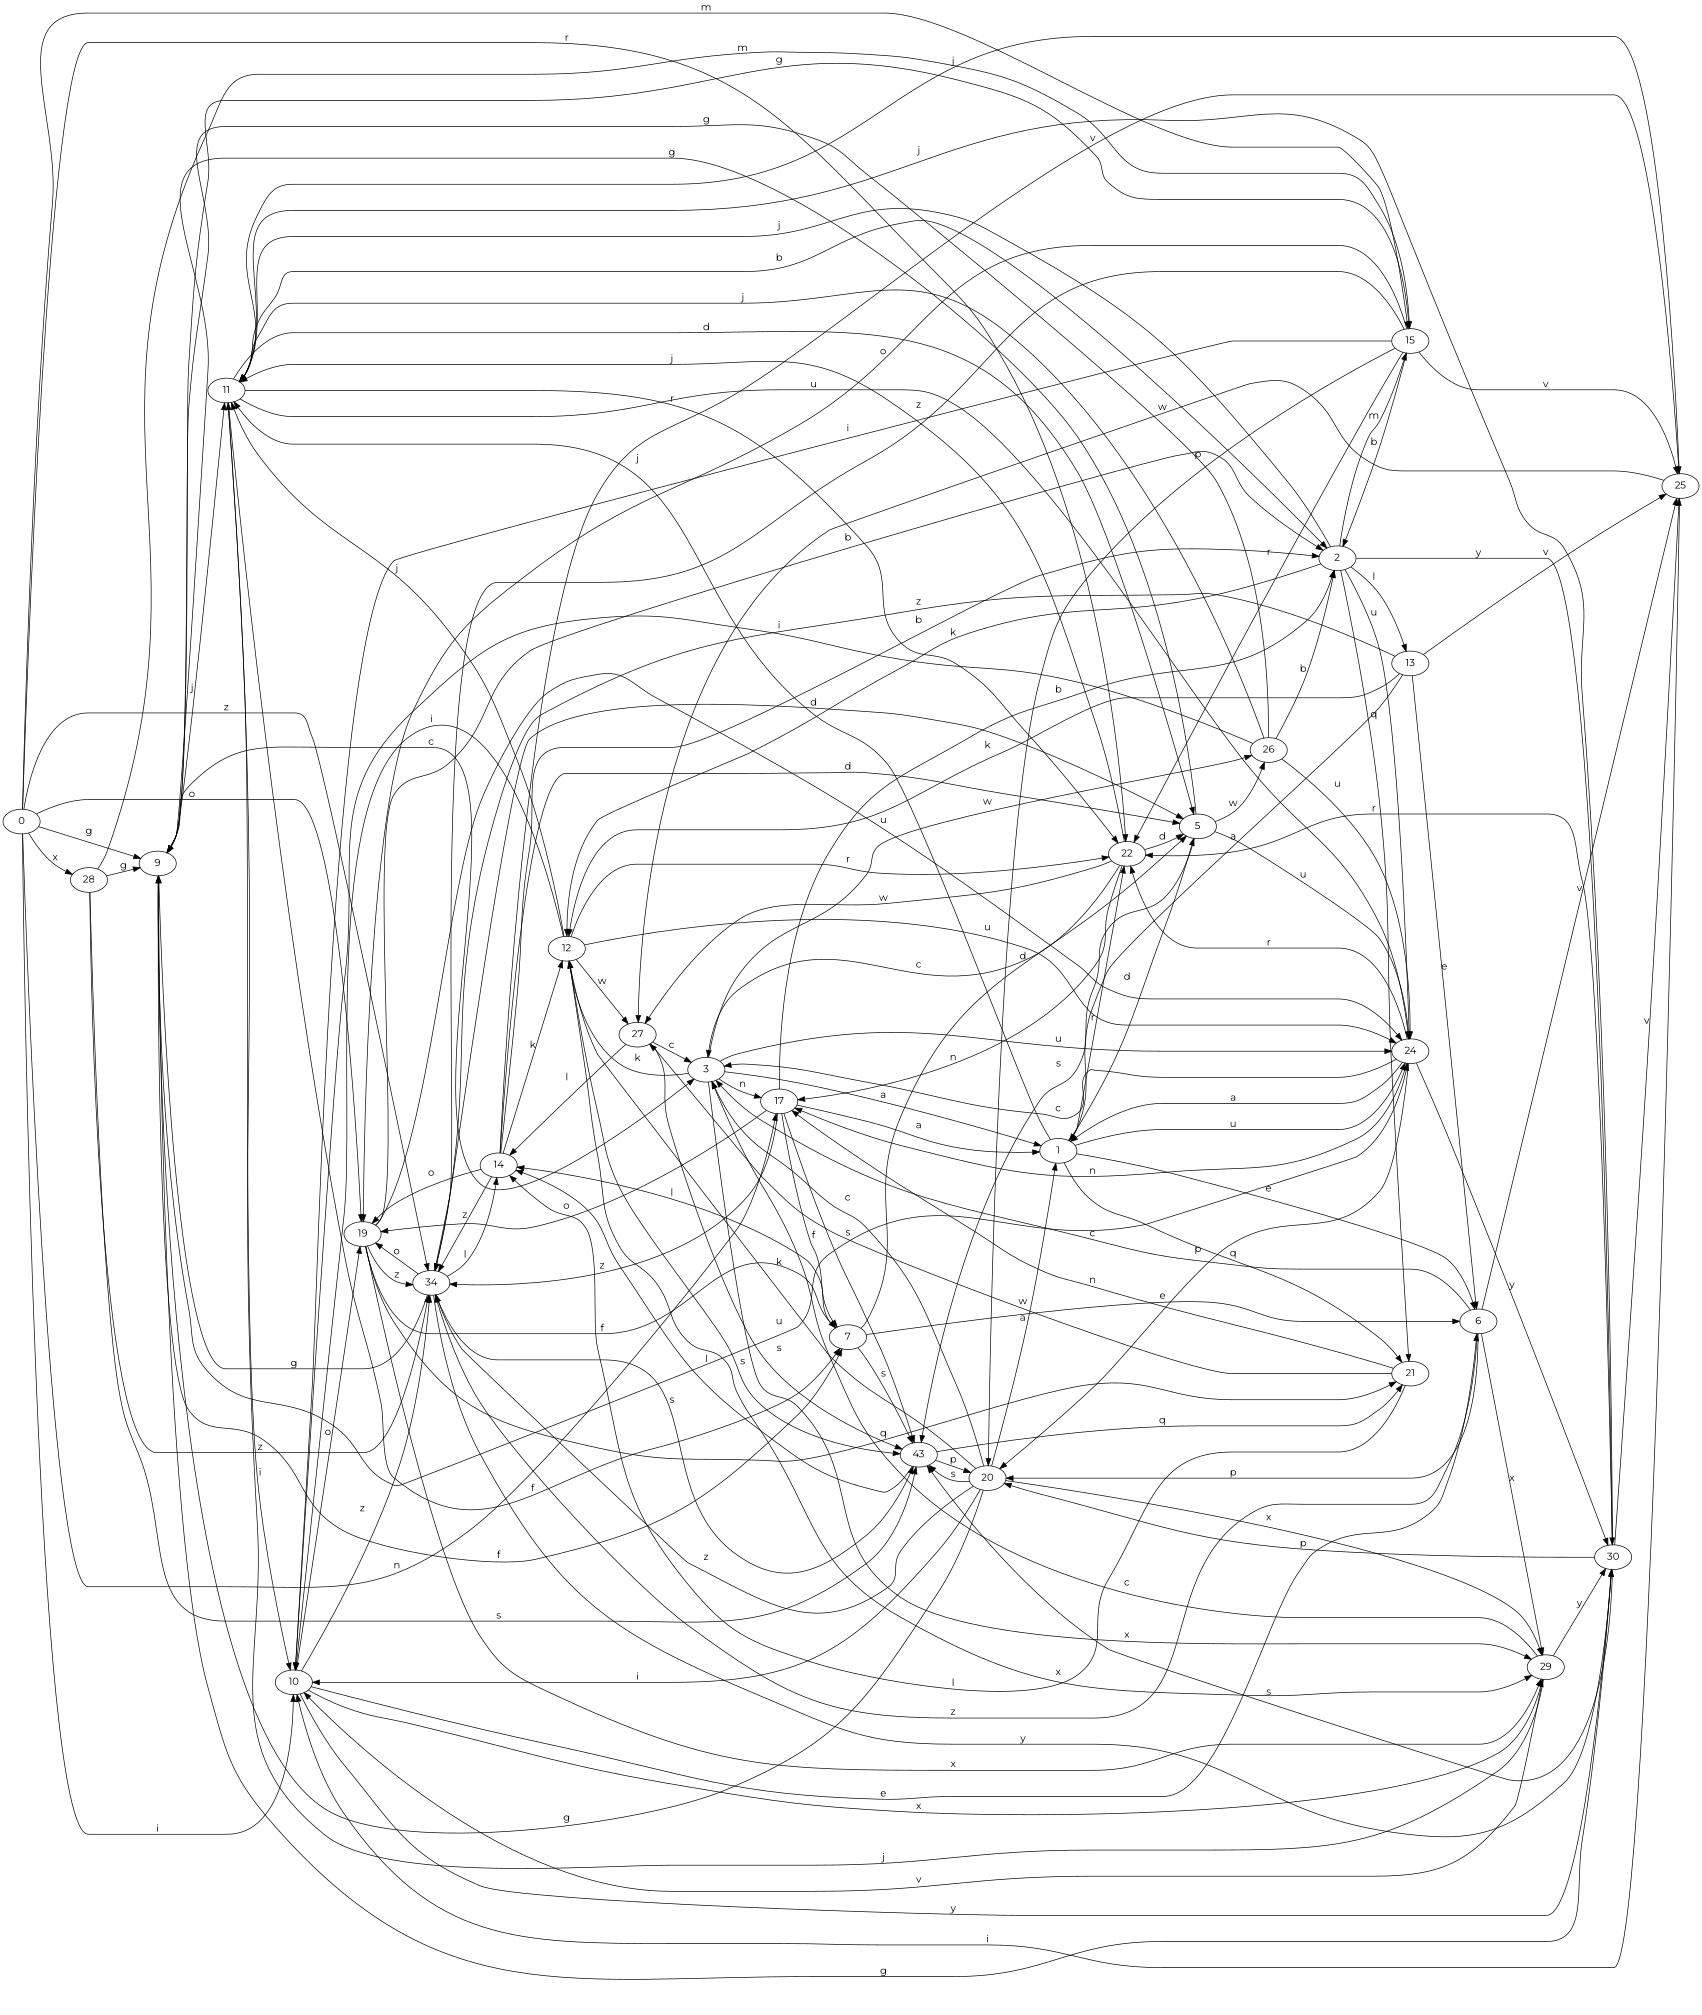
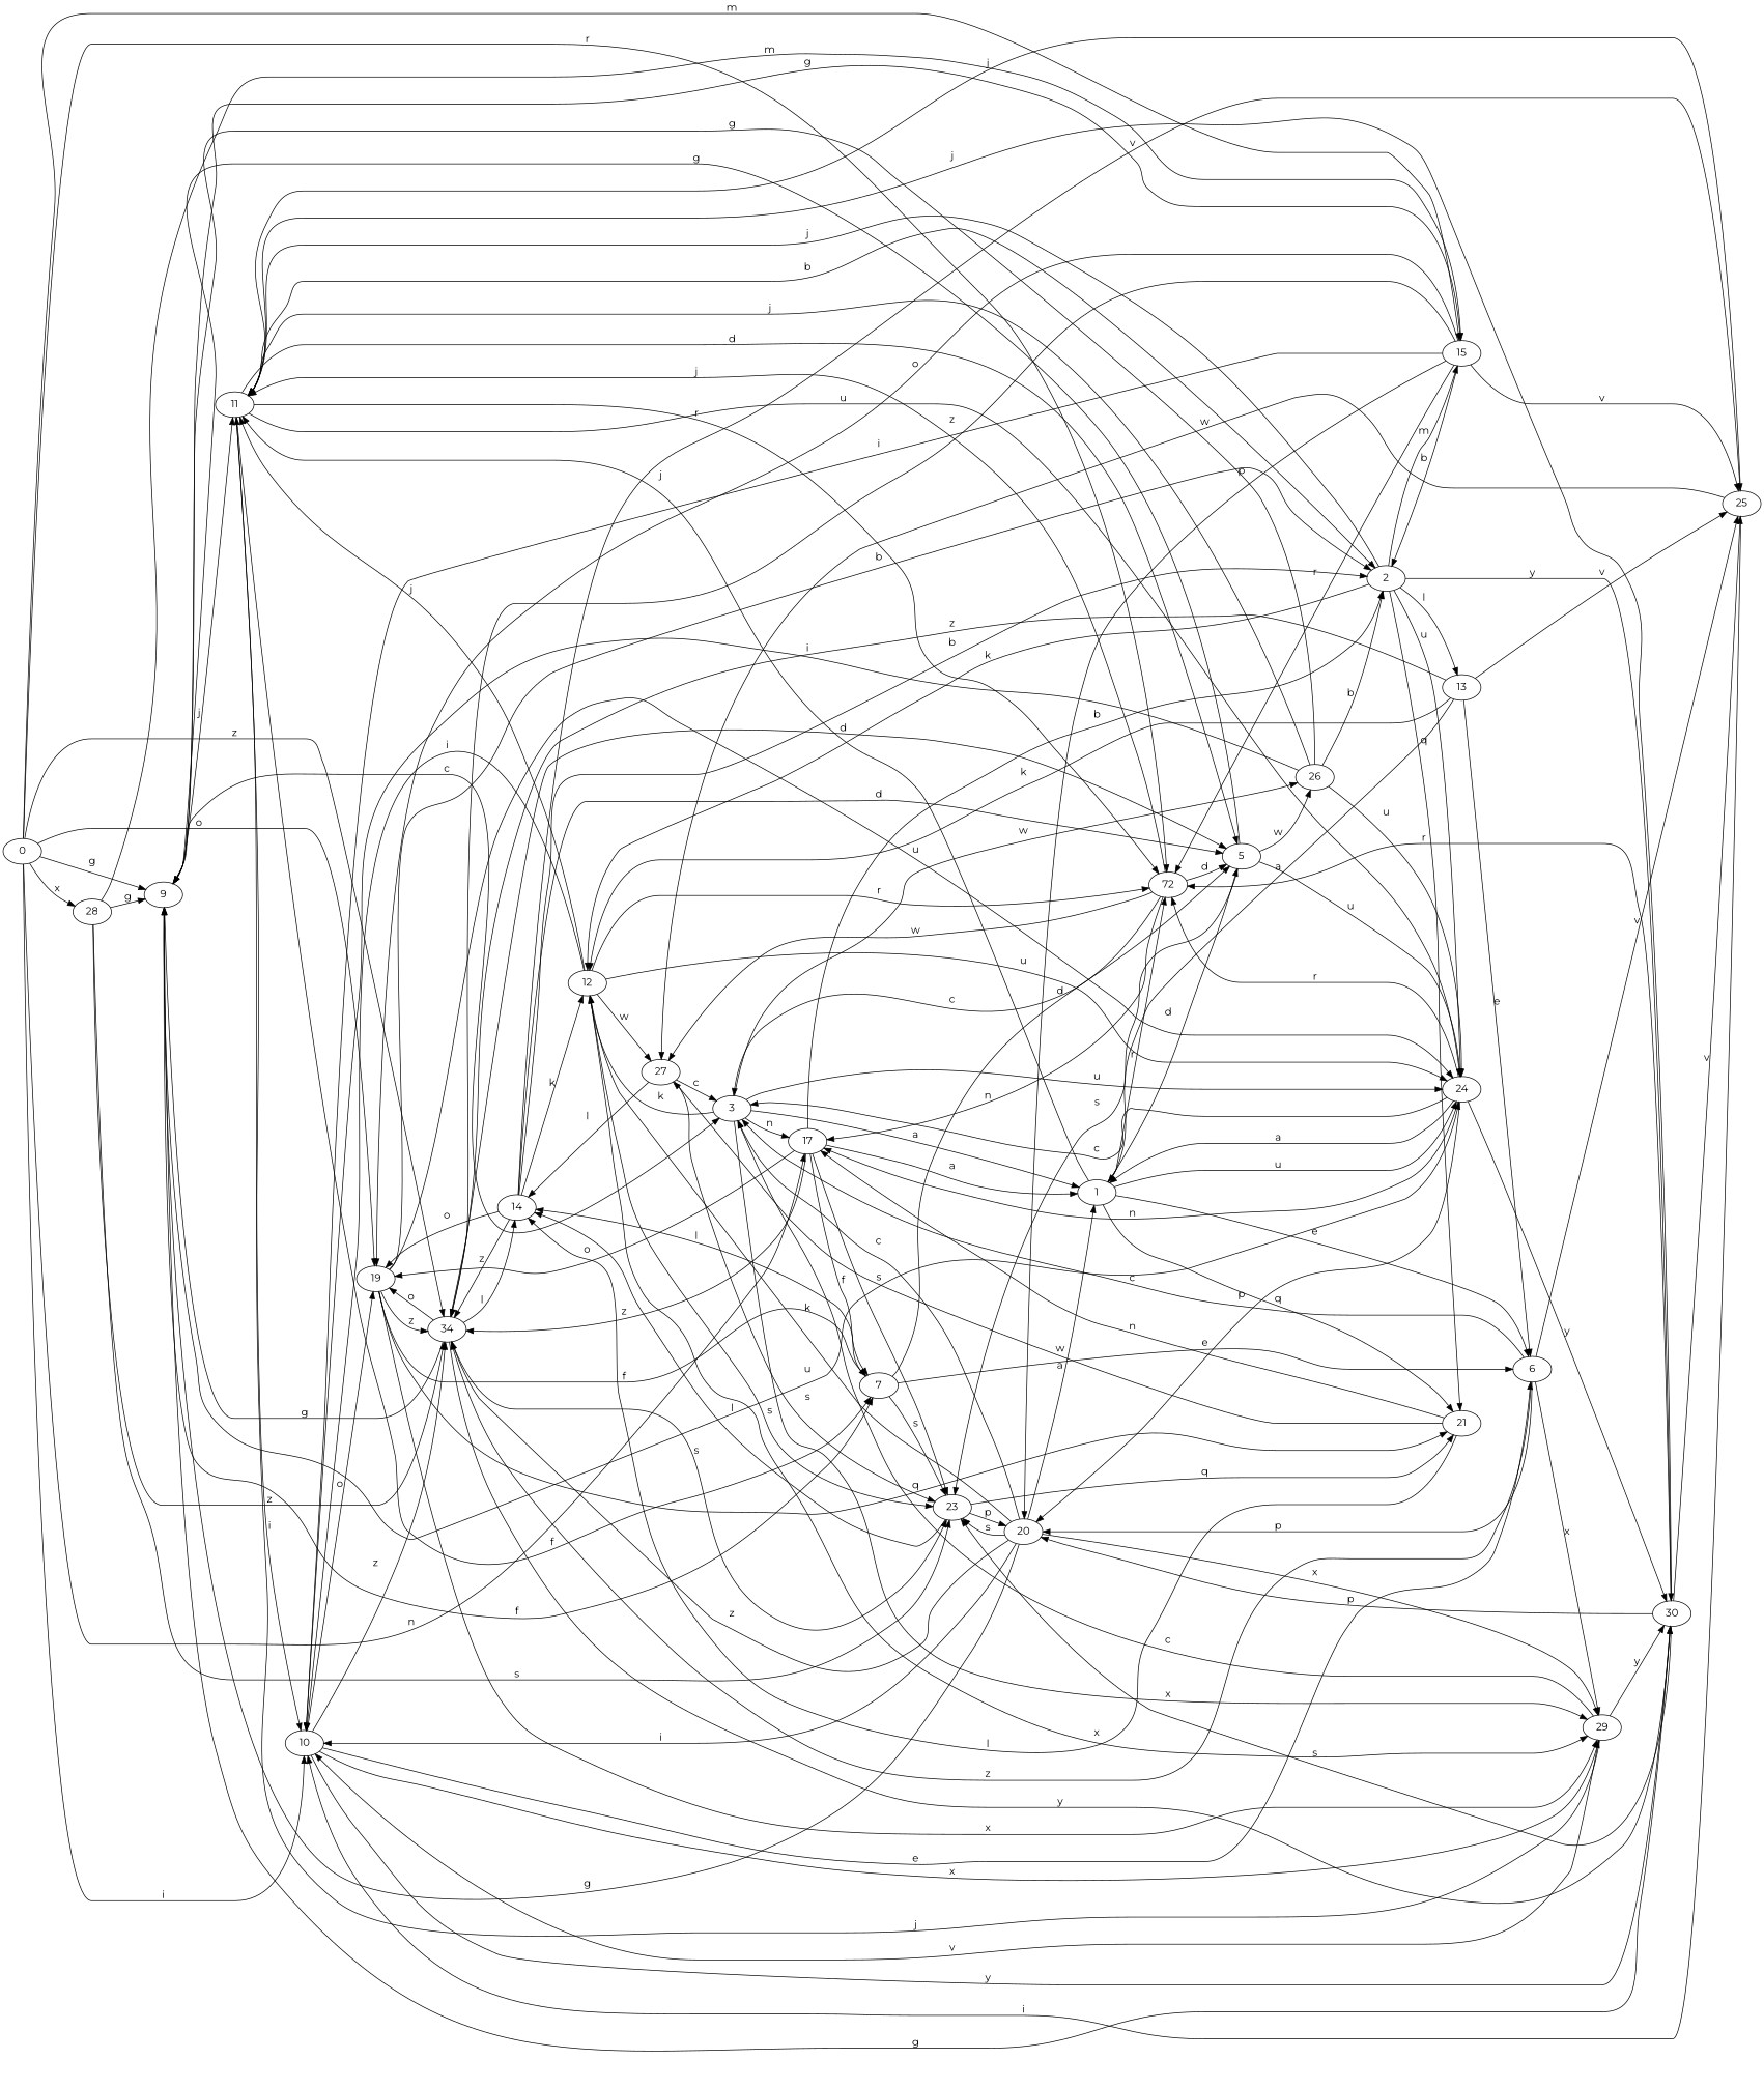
  strict digraph {
    fontname=Montserrat
    rankdir=LR
    node [fontname=Montserrat]
    edge [fontname=Montserrat]
    0
    9
    10
    15
    17
    19
-   22
+   22 [label=72]
    28
    34
    11
    24
    3
    7
    6
    30
    29
    2
    20
    25
    1
-   23 [label=43]
+   23
    21
    5
    27
    14
    26
    12
    13
    0 -> 9 [label=g]
    0 -> 10 [label=i]
    0 -> 15 [label=m]
    0 -> 17 [label=n]
    0 -> 19 [label=o]
    0 -> 22 [label=r]
    0 -> 28 [label=x]
    0 -> 34 [label=z]
    9 -> 11 [label=j]
    9 -> 24 [label=u]
    9 -> 3 [label=c]
    9 -> 7 [label=f]
    10 -> 19 [label=o]
    10 -> 34 [label=z]
    10 -> 6 [label=e]
    10 -> 30 [label=y]
    10 -> 29 [label=x]
    15 -> 9 [label=g]
    15 -> 10 [label=i]
    15 -> 19 [label=o]
    15 -> 22 [label=r]
    15 -> 34 [label=z]
    15 -> 2 [label=b]
    15 -> 20 [label=p]
    15 -> 25 [label=v]
    17 -> 19 [label=o]
    17 -> 34 [label=z]
    17 -> 7 [label=f]
    17 -> 2 [label=b]
    17 -> 1 [label=a]
    17 -> 23 [label=s]
    19 -> 34 [label=z]
    19 -> 24 [label=u]
    19 -> 7 [label=f]
    19 -> 29 [label=x]
    19 -> 2 [label=b]
    19 -> 21 [label=q]
    22 -> 17 [label=n]
    22 -> 11 [label=j]
    22 -> 3 [label=c]
    22 -> 5 [label=d]
    22 -> 27 [label=w]
    28 -> 9 [label=g]
    28 -> 15 [label=m]
    28 -> 34 [label=z]
    28 -> 23 [label=s]
    34 -> 9 [label=g]
    34 -> 19 [label=o]
    34 -> 30 [label=y]
    34 -> 23 [label=s]
    34 -> 5 [label=d]
    34 -> 14 [label=l]
    11 -> 10 [label=i]
    11 -> 22 [label=r]
    11 -> 24 [label=u]
    11 -> 7 [label=f]
    11 -> 2 [label=b]
    11 -> 5 [label=d]
    24 -> 17 [label=n]
    24 -> 22 [label=r]
    24 -> 3 [label=c]
    24 -> 30 [label=y]
    24 -> 20 [label=p]
    24 -> 1 [label=a]
    3 -> 17 [label=n]
    3 -> 24 [label=u]
    3 -> 29 [label=x]
    3 -> 1 [label=a]
    3 -> 26 [label=w]
    3 -> 12 [label=k]
    7 -> 6 [label=e]
    7 -> 23 [label=s]
    7 -> 5 [label=d]
    7 -> 14 [label=l]
    6 -> 34 [label=z]
    6 -> 3 [label=c]
    6 -> 29 [label=x]
    6 -> 20 [label=p]
    6 -> 25 [label=v]
    30 -> 9 [label=g]
    30 -> 22 [label=r]
    30 -> 11 [label=j]
    30 -> 20 [label=p]
    30 -> 25 [label=v]
    30 -> 23 [label=s]
    29 -> 10 [label=v]
    29 -> 11 [label=j]
    29 -> 3 [label=c]
    29 -> 30 [label=y]
    2 -> 15 [label=m]
    2 -> 11 [label=j]
    2 -> 24 [label=u]
    2 -> 30 [label=y]
    2 -> 21 [label=q]
    2 -> 12 [label=k]
    2 -> 13 [label=l]
    20 -> 9 [label=g]
    20 -> 10 [label=i]
    20 -> 34 [label=z]
    20 -> 3 [label=c]
    20 -> 29 [label=x]
    20 -> 1 [label=a]
    20 -> 23 [label=s]
    20 -> 12 [label=k]
    25 -> 10 [label=i]
    25 -> 11 [label=j]
    25 -> 27 [label=w]
    1 -> 22 [label=r]
    1 -> 11 [label=j]
    1 -> 24 [label=u]
    1 -> 6 [label=e]
    1 -> 21 [label=q]
    1 -> 5 [label=d]
    23 -> 20 [label=p]
    23 -> 21 [label=q]
    23 -> 14 [label=l]
    21 -> 17 [label=n]
    21 -> 27 [label=w]
    21 -> 14 [label=l]
    5 -> 9 [label=g]
    5 -> 24 [label=u]
    5 -> 23 [label=s]
    5 -> 26 [label=w]
    27 -> 3 [label=c]
    27 -> 23 [label=s]
    27 -> 14 [label=l]
    14 -> 19 [label=o]
    14 -> 34 [label=z]
    14 -> 2 [label=b]
    14 -> 25 [label=v]
    14 -> 5 [label=d]
    14 -> 12 [label=k]
    26 -> 9 [label=g]
    26 -> 10 [label=i]
    26 -> 11 [label=j]
    26 -> 24 [label=u]
    26 -> 2 [label=b]
    12 -> 10 [label=i]
    12 -> 22 [label=r]
    12 -> 11 [label=j]
    12 -> 24 [label=u]
    12 -> 29 [label=x]
    12 -> 23 [label=s]
    12 -> 27 [label=w]
    13 -> 34 [label=z]
    13 -> 6 [label=e]
    13 -> 25 [label=v]
    13 -> 1 [label=a]
    13 -> 12 [label=k]
  }
